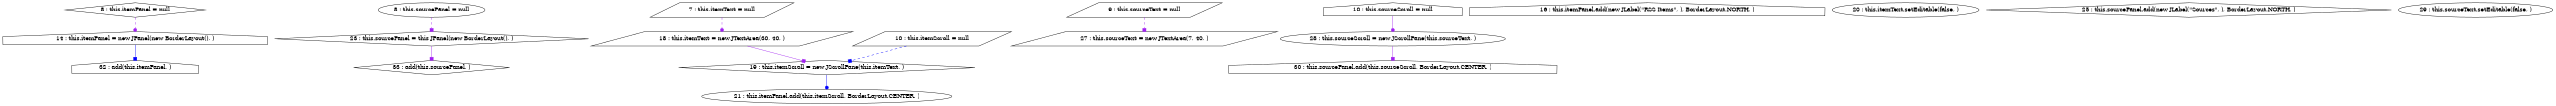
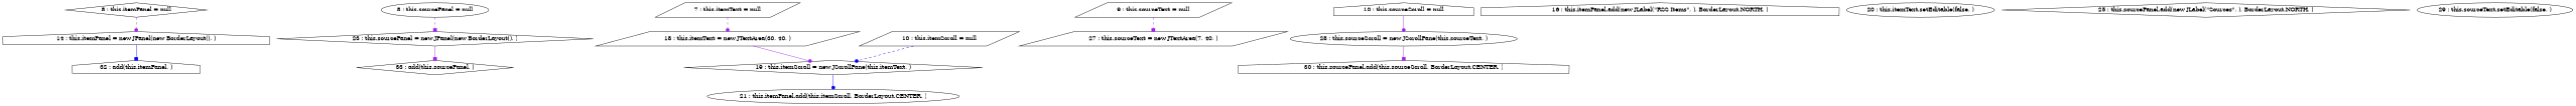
  digraph {
    node [shape=house]
    edge [arrowhead=box color=purple]
    "14 : this.itemPanel = new JPanel(new BorderLayout(), )"
    "8 : this.itemPanel = null" [shape=diamond]
    "32 : add(this.itemPanel, )"
    "8 : this.sourcePanel = null" [shape=ellipse]
-   "23 : this.sourcePanel = new JPanel(new BorderLayout(), )" [shape=diamond label="23 : this.sourcePanel = this JPanel(new BorderLayout(), )"]
+   "23 : this.sourcePanel = new JPanel(new BorderLayout(), )" [shape=diamond]
    "33 : add(this.sourcePanel, )" [shape=diamond]
    n7 [label="7 : this.itemText = null" shape=parallelogram]
    "18 : this.itemText = new JTextArea(30, 40, )" [shape=parallelogram]
    "19 : this.itemScroll = new JScrollPane(this.itemText, )" [shape=diamond]
    "21 : this.itemPanel.add(this.itemScroll, BorderLayout.CENTER, )" [shape=ellipse]
    "9 : this.sourceText = null" [shape=parallelogram]
    "27 : this.sourceText = new JTextArea(7, 40, )" [shape=parallelogram]
    "28 : this.sourceScroll = new JScrollPane(this.sourceText, )" [shape=ellipse]
    "30 : this.sourcePanel.add(this.sourceScroll, BorderLayout.CENTER, )"
    "10 : this.itemScroll = null" [shape=parallelogram]
    "10 : this.sourceScroll = null"
    "16 : this.itemPanel.add(new JLabel(\"RSS Items\", ), BorderLayout.NORTH, )"
    "20 : this.itemText.setEditable(false, )" [shape=ellipse]
    "25 : this.sourcePanel.add(new JLabel(\"Sources\", ), BorderLayout.NORTH, )" [shape=diamond]
    "29 : this.sourceText.setEditable(false, )" [shape=ellipse]
    "14 : this.itemPanel = new JPanel(new BorderLayout(), )" -> "32 : add(this.itemPanel, )" [color=blue]
    "8 : this.itemPanel = null" -> "14 : this.itemPanel = new JPanel(new BorderLayout(), )" [arrowhead=dot style=dashed]
    "8 : this.sourcePanel = null" -> "23 : this.sourcePanel = new JPanel(new BorderLayout(), )" [style=dashed]
    "23 : this.sourcePanel = new JPanel(new BorderLayout(), )" -> "33 : add(this.sourcePanel, )"
    n7 -> "18 : this.itemText = new JTextArea(30, 40, )" [arrowhead=dot style=dashed]
-   "18 : this.itemText = new JTextArea(30, 40, )" -> "19 : this.itemScroll = new JScrollPane(this.itemText, )"
+   "18 : this.itemText = new JTextArea(30, 40, )" -> "19 : this.itemScroll = new JScrollPane(this.itemText, )" [arrowhead=dot]
    "19 : this.itemScroll = new JScrollPane(this.itemText, )" -> "21 : this.itemPanel.add(this.itemScroll, BorderLayout.CENTER, )" [arrowhead=dot color=blue]
    "9 : this.sourceText = null" -> "27 : this.sourceText = new JTextArea(7, 40, )" [style=dashed]
    "28 : this.sourceScroll = new JScrollPane(this.sourceText, )" -> "30 : this.sourcePanel.add(this.sourceScroll, BorderLayout.CENTER, )"
-   "10 : this.itemScroll = null" -> "19 : this.itemScroll = new JScrollPane(this.itemText, )" [color=blue style=dashed]
+   "10 : this.itemScroll = null" -> "19 : this.itemScroll = new JScrollPane(this.itemText, )" [arrowhead=dot color=blue style=dashed]
    "10 : this.sourceScroll = null" -> "28 : this.sourceScroll = new JScrollPane(this.sourceText, )" [arrowhead=dot style=solid]
  }
